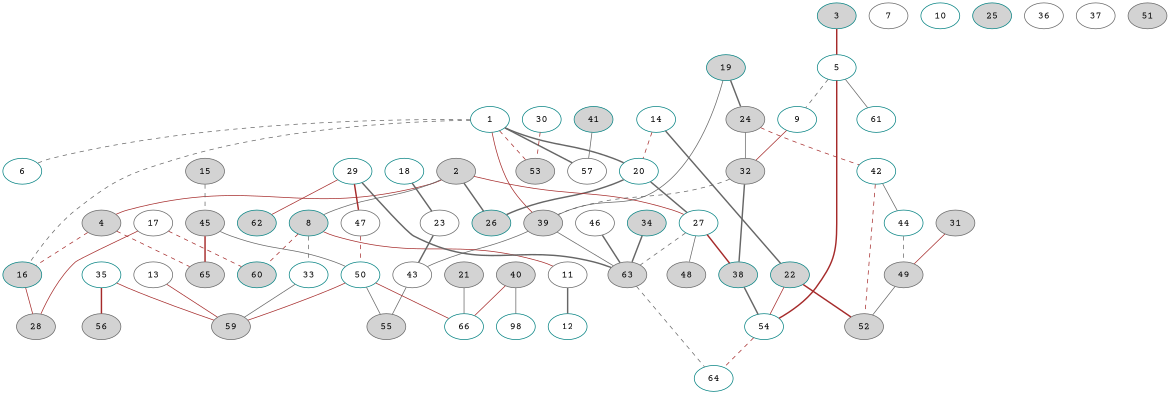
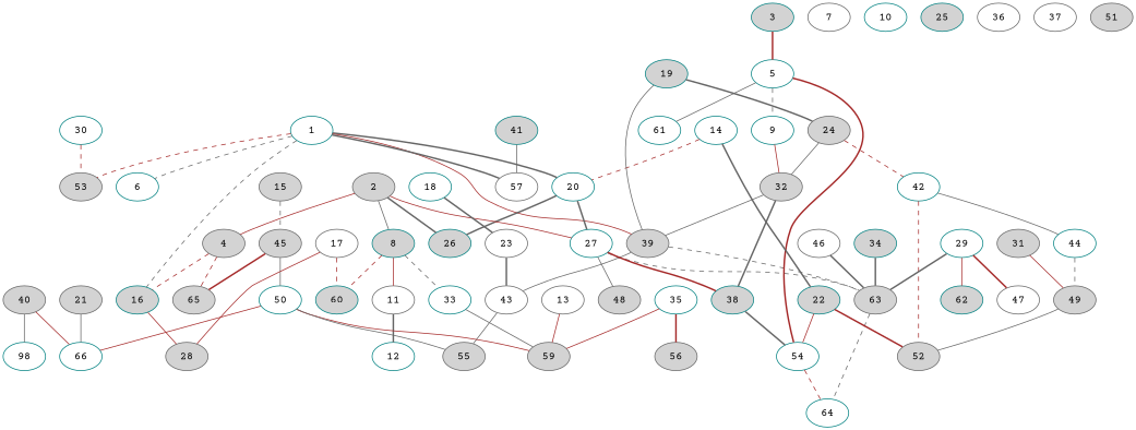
  graph {
    fontname="Courier Prime"
    node [color=teal fillcolor=white fontname="Courier Prime" style=filled]
    edge [color=gray40 fontname="Courier Prime" style=solid]
    1
    6
    16 [fillcolor=lightgrey]
    20
    39 [color=gray40 fillcolor=lightgrey]
    53 [color=gray40 fillcolor=lightgrey]
    57 [color=gray40]
    28 [color=gray40 fillcolor=lightgrey]
    26 [fillcolor=lightgrey]
    27
    43 [color=gray40]
    63 [color=gray40 fillcolor=lightgrey]
    2 [color=gray40 fillcolor=lightgrey]
    4 [color=gray40 fillcolor=lightgrey]
    8 [fillcolor=lightgrey]
    65 [color=gray40 fillcolor=lightgrey]
    11 [color=gray40]
    33
    60 [fillcolor=lightgrey]
    38 [fillcolor=lightgrey]
    48 [color=gray40 fillcolor=lightgrey]
    3 [fillcolor=lightgrey]
    5
    9
    54
    61
    32 [color=gray40 fillcolor=lightgrey]
    64
    7 [color=gray40]
    12
    59 [color=gray40 fillcolor=lightgrey]
    10
    13 [color=gray40]
    14
    22 [fillcolor=lightgrey]
    52 [color=gray40 fillcolor=lightgrey]
    15 [color=gray40 fillcolor=lightgrey]
    45 [color=gray40 fillcolor=lightgrey]
    50
    17 [color=gray40]
    23 [color=gray40]
    18
    19 [fillcolor=lightgrey]
    24 [color=gray40 fillcolor=lightgrey]
    42
    21 [color=gray40 fillcolor=lightgrey]
    66
    55 [color=gray40 fillcolor=lightgrey]
    44
    25 [fillcolor=lightgrey]
    29
    47 [color=gray40]
    62 [fillcolor=lightgrey]
    30
    31 [color=gray40 fillcolor=lightgrey]
    49 [color=gray40 fillcolor=lightgrey]
    34 [fillcolor=lightgrey]
    35
    56 [color=gray40 fillcolor=lightgrey]
    36 [color=gray40]
    37 [color=gray40]
    40 [color=gray40 fillcolor=lightgrey]
    n63 [label=98]
    41 [fillcolor=lightgrey]
    46 [color=gray40]
    51 [color=gray40 fillcolor=lightgrey]
    1 -- 6 [style=dashed]
    1 -- 16 [style=dashed]
    1 -- 20 [style=bold]
    1 -- 39 [color=brown]
    1 -- 53 [color=brown style=dashed]
    1 -- 57 [style=bold]
    16 -- 28 [color=brown]
    20 -- 26 [style=bold]
    20 -- 27 [style=bold]
    39 -- 43
-   39 -- 63
+   39 -- 63 [style=dashed]
    27 -- 63 [style=dashed]
    27 -- 38 [color=brown style=bold]
    27 -- 48
    43 -- 55
    63 -- 64 [style=dashed]
    2 -- 26 [style=bold]
    2 -- 27 [color=brown]
    2 -- 4 [color=brown]
    2 -- 8
    4 -- 16 [color=brown style=dashed]
    4 -- 65 [color=brown style=dashed]
    8 -- 11 [color=brown]
    8 -- 33 [style=dashed]
    8 -- 60 [color=brown style=dashed]
    11 -- 12 [style=bold]
    33 -- 59
    38 -- 54 [style=bold]
    3 -- 5 [color=brown style=bold]
    5 -- 9 [style=dashed]
    5 -- 54 [color=brown style=bold]
    5 -- 61
    9 -- 32 [color=brown]
    54 -- 64 [color=brown style=dashed]
-   32 -- 39 [style=dashed]
+   32 -- 39
    32 -- 38 [style=bold]
    13 -- 59 [color=brown]
    14 -- 20 [color=brown style=dashed]
    14 -- 22 [style=bold]
    22 -- 54 [color=brown]
    22 -- 52 [color=brown style=bold]
    15 -- 45 [style=dashed]
    45 -- 65 [color=brown style=bold]
    45 -- 50
    50 -- 59 [color=brown]
    50 -- 66 [color=brown]
    50 -- 55
    17 -- 28 [color=brown]
    17 -- 60 [color=brown style=dashed]
    23 -- 43 [style=bold]
    18 -- 23 [style=bold]
    19 -- 39
    19 -- 24 [style=bold]
    24 -- 32
    24 -- 42 [color=brown style=dashed]
    42 -- 52 [color=brown style=dashed]
    42 -- 44
    21 -- 66
    44 -- 49 [style=dashed]
    29 -- 63 [style=bold]
    29 -- 47 [color=brown style=bold]
    29 -- 62 [color=brown]
-   47 -- 50 [color=brown style=dashed]
    30 -- 53 [color=brown style=dashed]
    31 -- 49 [color=brown]
    49 -- 52
    34 -- 63 [style=bold]
    35 -- 59 [color=brown]
    35 -- 56 [color=brown style=bold]
    40 -- 66 [color=brown]
    40 -- n63
    41 -- 57
    46 -- 63 [style=bold]
  }
